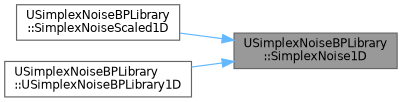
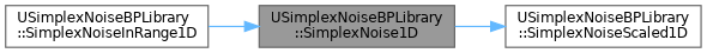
  digraph {
    rankdir=RL
    node [color=grey40 fillcolor=white fontname=Helvetica fontsize=10 shape=box style=filled]
    edge [color=steelblue1 dir=back fontname=Helvetica fontsize=10 labelfontname=Helvetica labelfontsize=10 style=solid]
    n1 [color=gray40 fillcolor=grey60 fontcolor=black height=0.2 label="USimplexNoiseBPLibrary\l::SimplexNoise1D" width=0.4]
    n2 [height=0.2 label="USimplexNoiseBPLibrary\l::SimplexNoiseScaled1D" width=0.4]
-   n3 [height=0.2 label="USimplexNoiseBPLibrary\l::USimplexNoiseBPLibrary1D" width=0.4]
-   n1 -> n2
+   n3 [height=0.2 label="USimplexNoiseBPLibrary\l::SimplexNoiseInRange1D" width=0.4]
+   n2 -> n1
    n1 -> n3
  }
